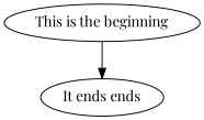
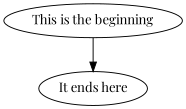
  digraph {
    fontname="Playfair Display"
    node [fontname="Playfair Display"]
    n1 [label="This is the beginning"]
-   n2 [label="It ends ends"]
+   n2 [label="It ends here"]
    n1 -> n2 [fontname="Playfair Display"]
  }
